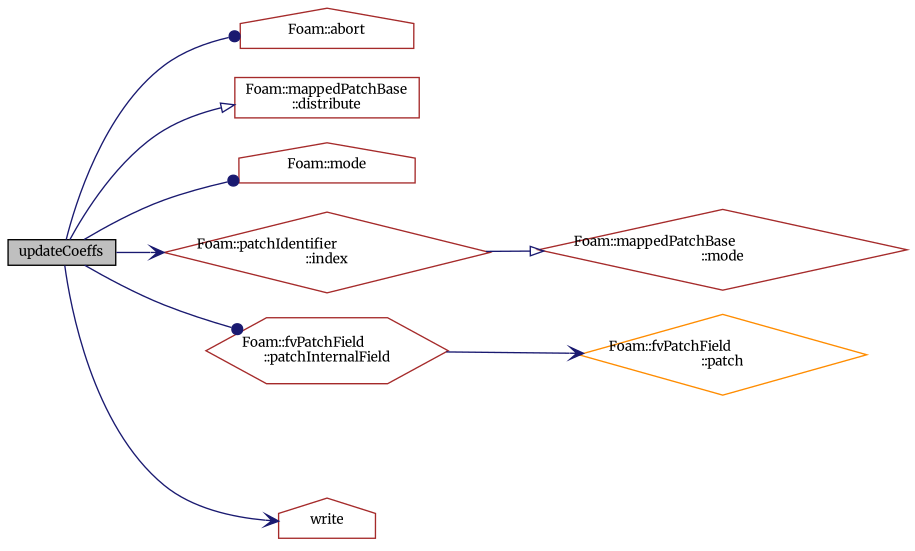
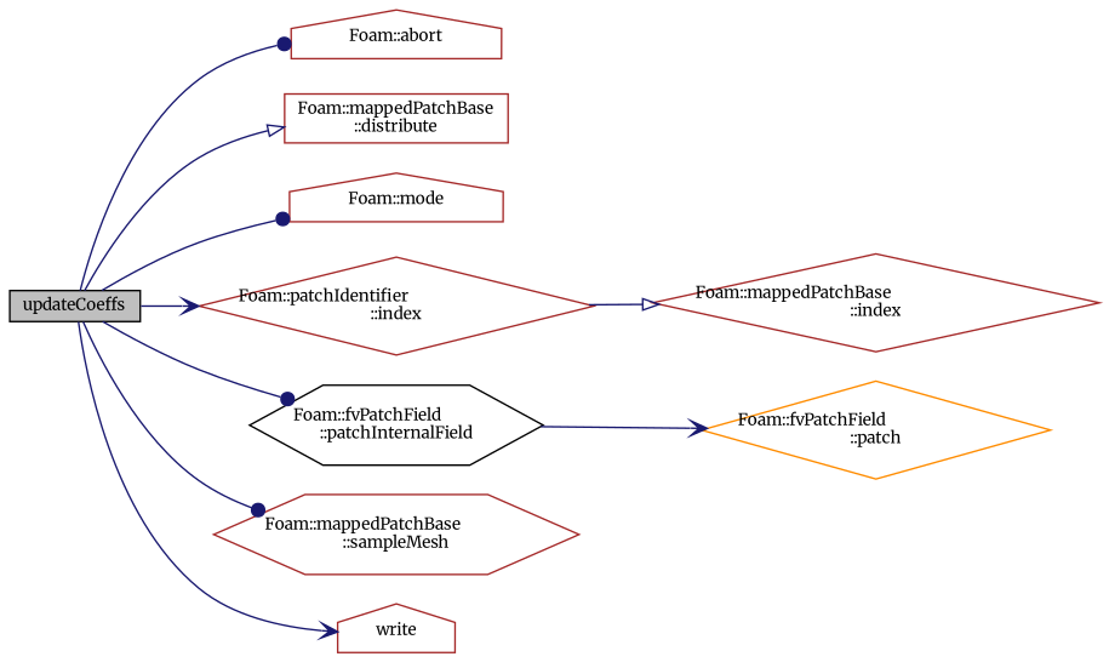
  digraph {
    fontname=Merriweather
    rankdir=LR
    node [color=brown fontname=Merriweather fontsize=10 shape=house]
    edge [arrowhead=dot color=midnightblue fontname=Merriweather fontsize=10 labelfontname=Helvetica labelfontsize=10 style=solid]
    n1 [color=black fillcolor=grey75 fontcolor=black height=0.2 label=updateCoeffs shape=box style=filled width=0.4]
    n2 [height=0.2 label="Foam::abort" width=0.4]
    n3 [height=0.2 label="Foam::mappedPatchBase\l::distribute" shape=box width=0.4]
    n4 [height=0.2 label="Foam::mode" width=0.4]
    n5 [height=0.2 label="Foam::patchIdentifier\l::index" shape=diamond width=0.4]
-   n6 [height=0.2 label="Foam::fvPatchField\l::patchInternalField" shape=hexagon width=0.4]
+   n6 [color=black height=0.2 label="Foam::fvPatchField\l::patchInternalField" shape=hexagon width=0.4]
+   n7 [height=0.2 label="Foam::mappedPatchBase\l::sampleMesh" shape=hexagon width=0.4]
    n8 [height=0.2 label=write width=0.4]
-   n9 [height=0.2 label="Foam::mappedPatchBase\l::mode" shape=diamond width=0.4]
+   n9 [height=0.2 label="Foam::mappedPatchBase\l::index" shape=diamond width=0.4]
    n10 [color=darkorange height=0.2 label="Foam::fvPatchField\l::patch" shape=diamond width=0.4]
    n1 -> n2
    n1 -> n3 [arrowhead=onormal]
    n1 -> n4
    n1 -> n5 [arrowhead=vee]
    n1 -> n6
+   n1 -> n7
    n1 -> n8 [arrowhead=vee]
    n5 -> n9 [arrowhead=onormal]
    n6 -> n10 [arrowhead=vee]
  }
